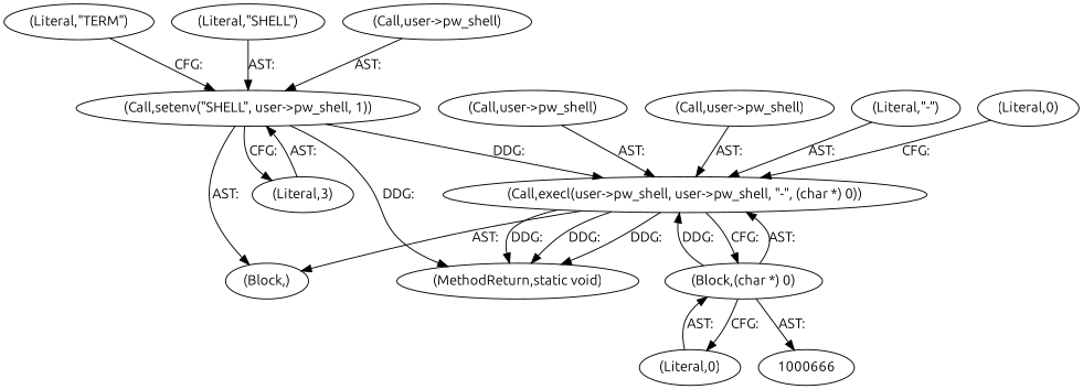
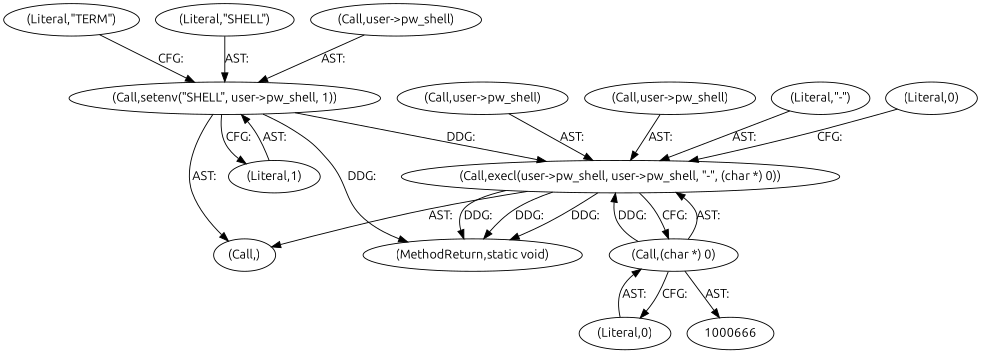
  digraph {
    fontname=Ubuntu
    node [fontname=Ubuntu]
    edge [fontname=Ubuntu]
    n1 [label="(Call,execl(user->pw_shell, user->pw_shell, \"-\", (char *) 0))"]
-   n2 [label="(Block,(char *) 0)"]
-   n3 [label="(Block,)"]
+   n2 [label="(Call,(char *) 0)"]
+   n3 [label="(Call,)"]
    n4 [label="(MethodReturn,static void)"]
    n5 [label="(Literal,0)"]
    1000666
    n7 [label="(Call,setenv(\"SHELL\", user->pw_shell, 1))"]
-   n8 [label="(Literal,3)"]
+   n8 [label="(Literal,1)"]
    n9 [label="(Literal,\"-\")"]
    n10 [label="(Literal,0)"]
    n11 [label="(Call,user->pw_shell)"]
    n12 [label="(Literal,\"TERM\")"]
    n13 [label="(Call,user->pw_shell)"]
    n14 [label="(Literal,\"SHELL\")"]
    n15 [label="(Call,user->pw_shell)"]
    n1 -> n2 [label="CFG: "]
    n1 -> n3 [label="AST: "]
    n1 -> n4 [label="DDG: "]
    n1 -> n4 [label="DDG: "]
    n1 -> n4 [label="DDG: "]
    n2 -> n1 [label="AST: "]
    n2 -> n1 [label="DDG: "]
    n2 -> n5 [label="CFG: "]
    n2 -> 1000666 [label="AST: "]
    n5 -> n2 [label="AST: "]
    n7 -> n1 [label="DDG: "]
    n7 -> n3 [label="AST: "]
    n7 -> n4 [label="DDG: "]
    n7 -> n8 [label="CFG: "]
    n8 -> n7 [label="AST: "]
    n9 -> n1 [label="AST: "]
    n10 -> n1 [label="CFG: "]
    n11 -> n1 [label="AST: "]
    n12 -> n7 [label="CFG: "]
    n13 -> n1 [label="AST: "]
    n14 -> n7 [label="AST: "]
    n15 -> n7 [label="AST: "]
  }
